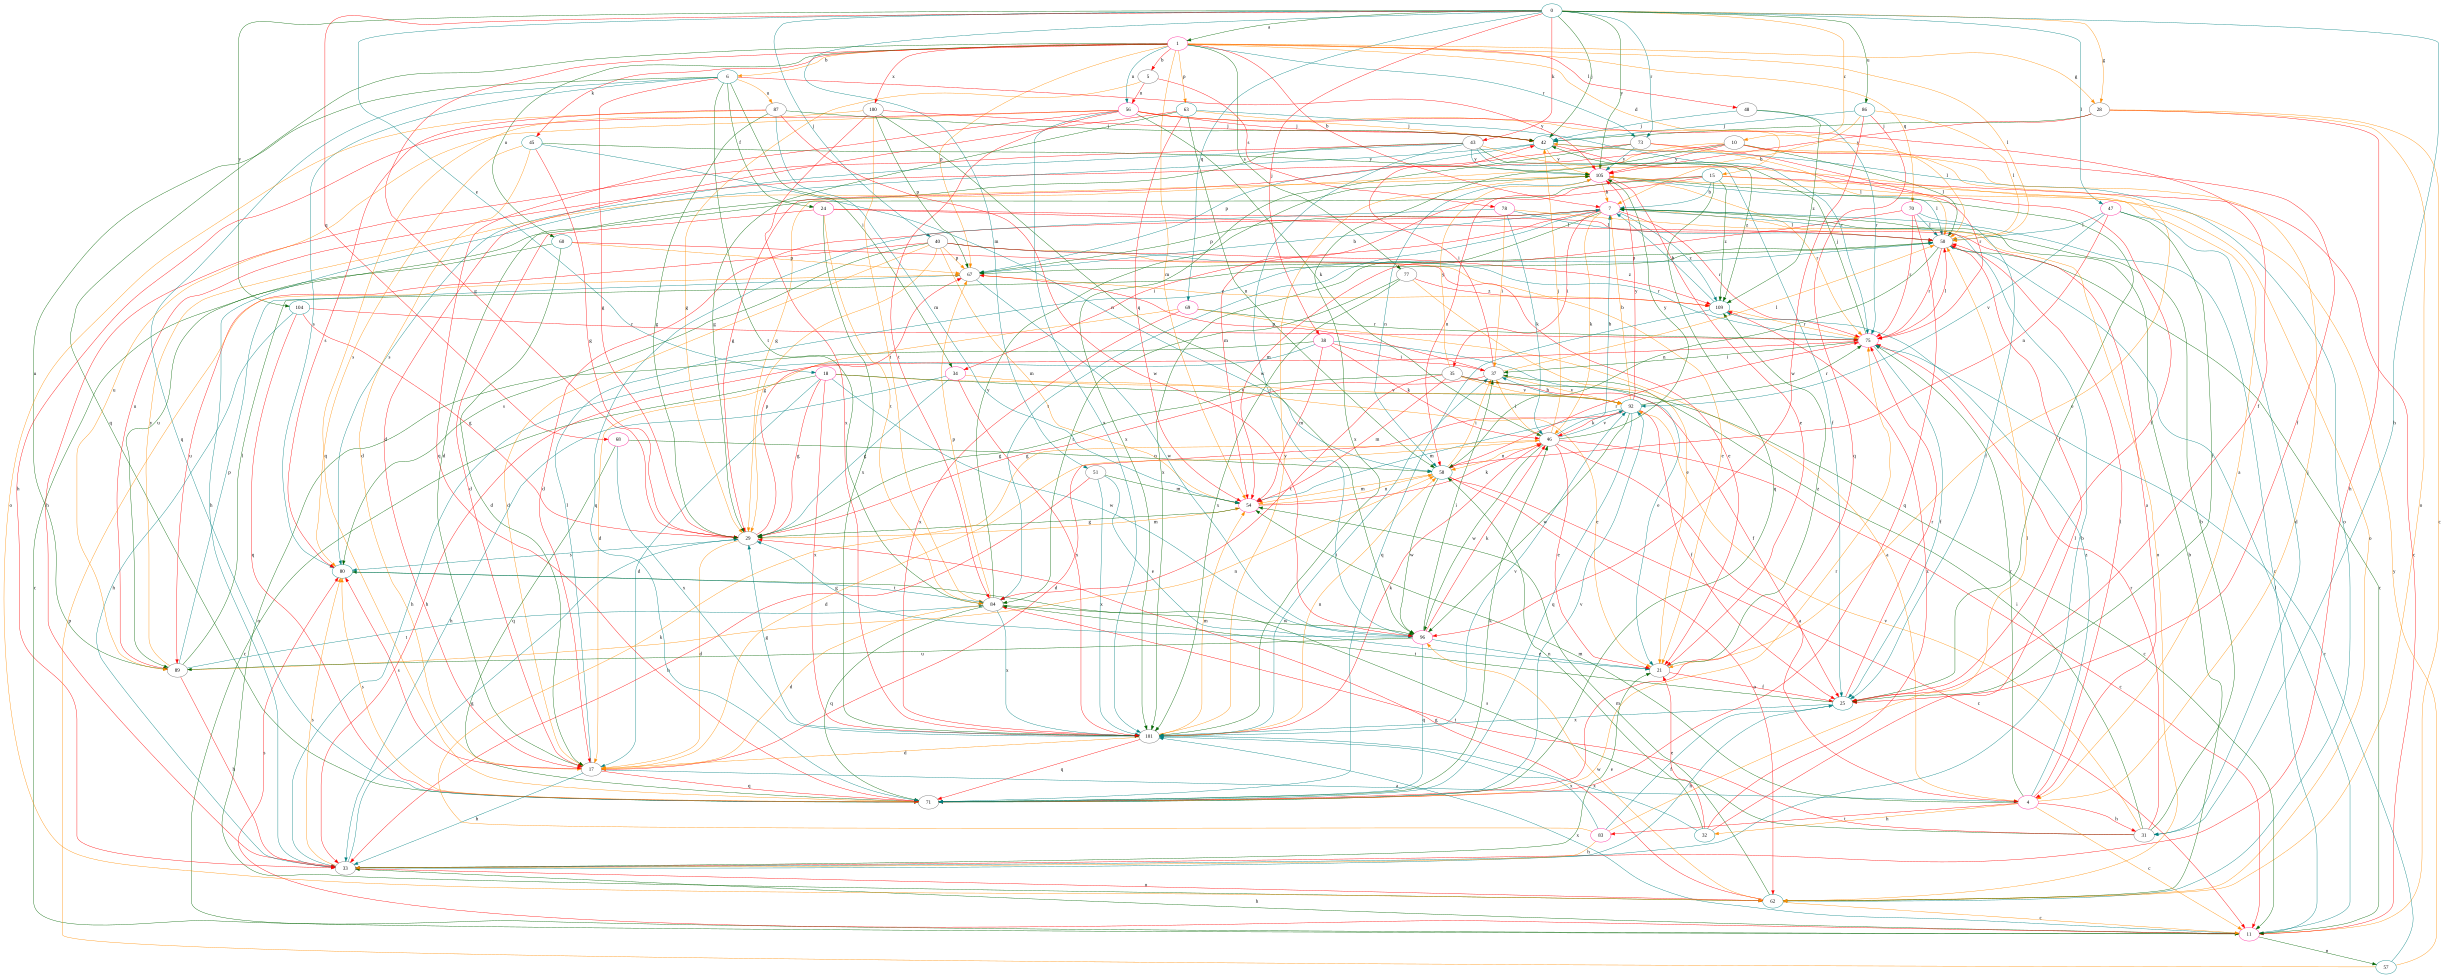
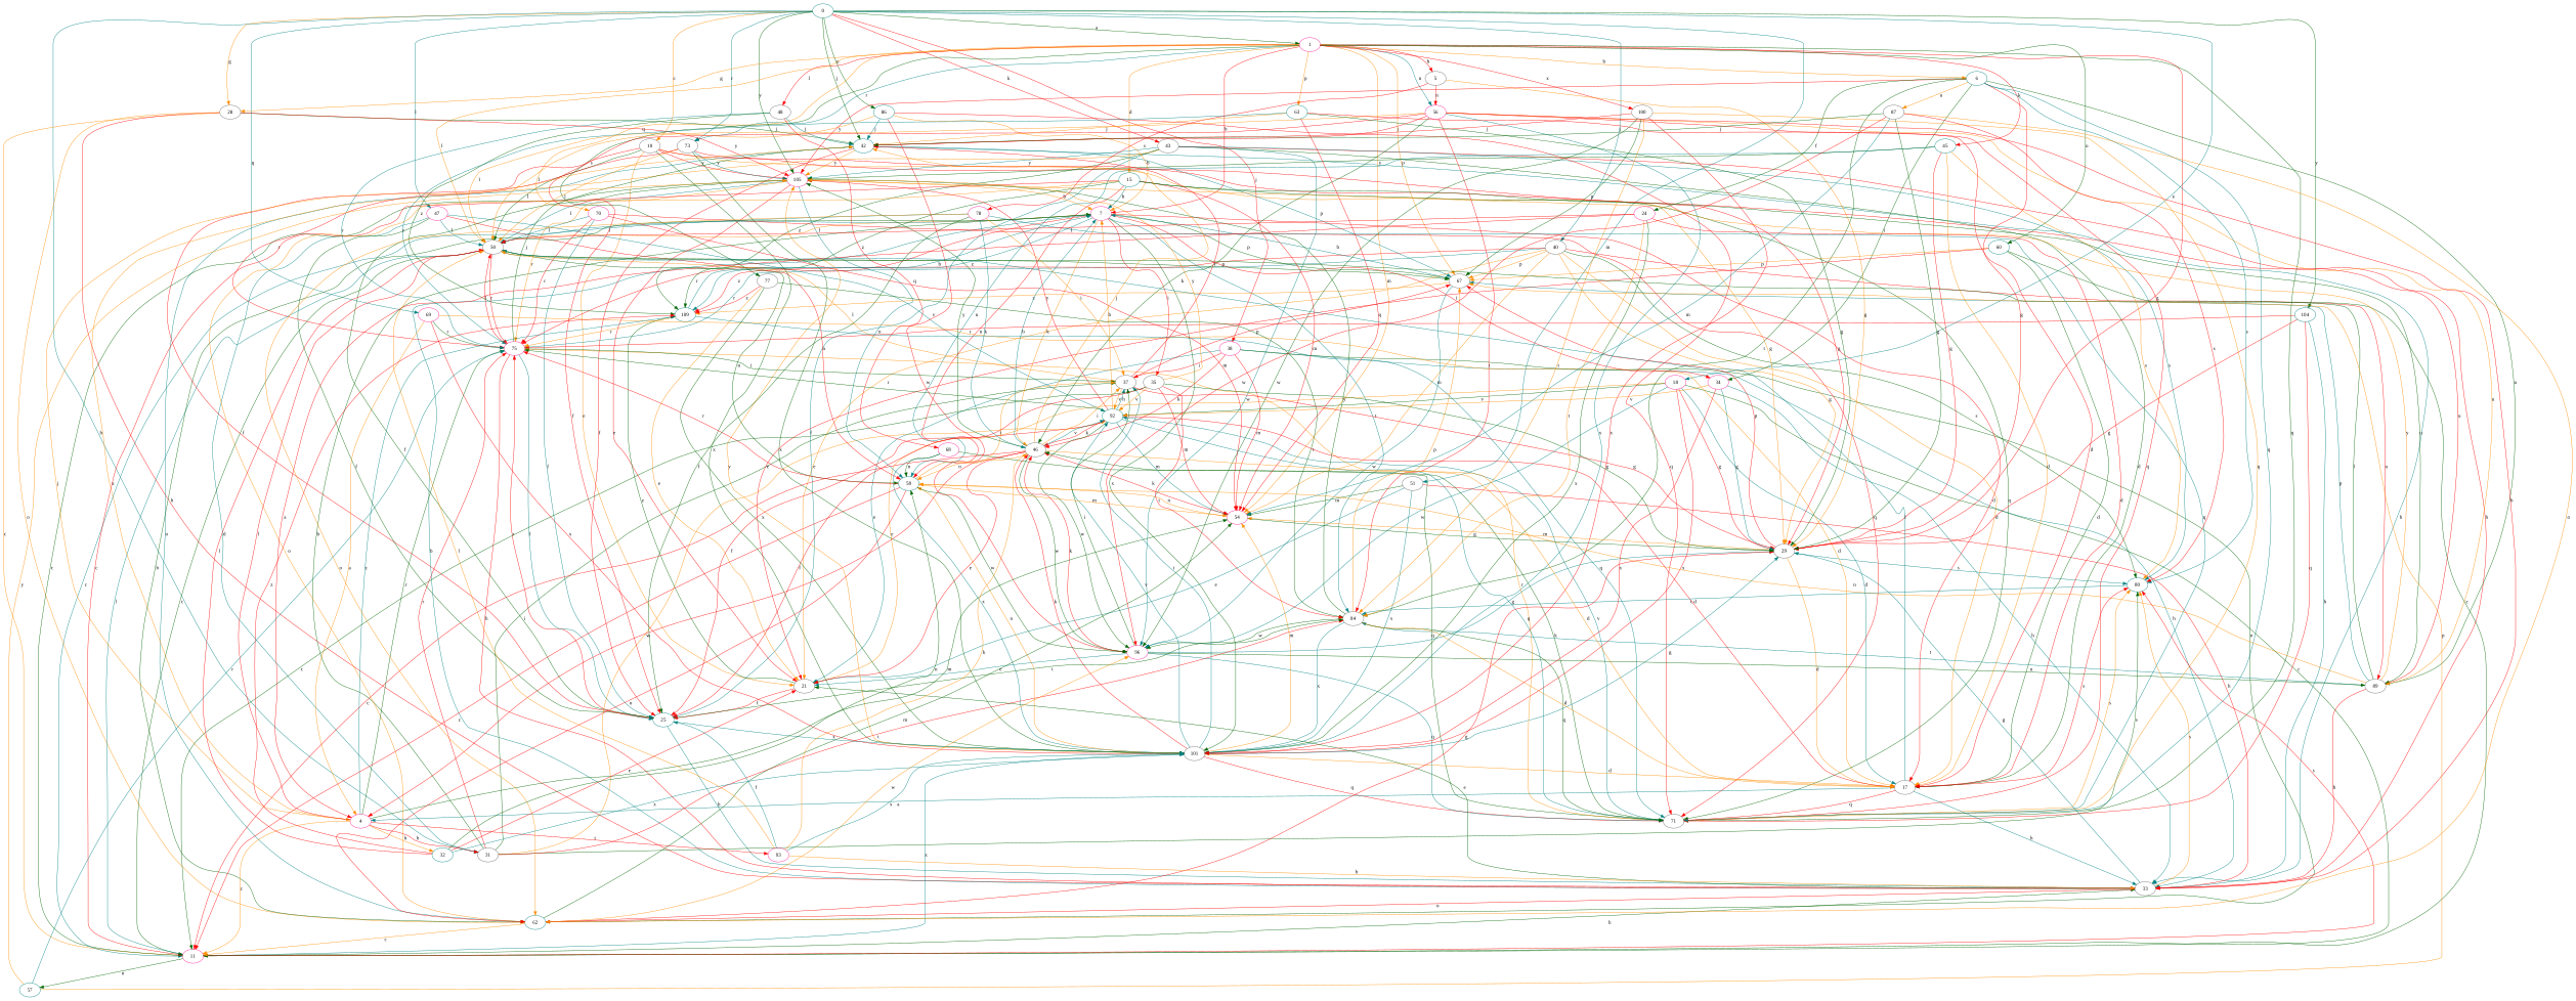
  strict digraph {
    fontname="Liberation Serif"
    node [color=gray40 fontname="Liberation Serif"]
    edge [color=red fontname="Liberation Serif"]
    0 [color=teal]
    1 [color=deeppink]
    10
    18 [color=deeppink]
    28
    31
    38 [color=deeppink]
    40
    42 [color=teal]
    43
    47 [color=deeppink]
    51
    68 [color=deeppink]
    69 [color=deeppink]
    73
    86 [color=teal]
    104 [color=teal]
    105 [color=deeppink]
    5
    6 [color=teal]
    7 [color=deeppink]
    15 [color=teal]
    29
    45 [color=teal]
    48
    50
    54 [color=deeppink]
    56 [color=deeppink]
    60 [color=teal]
    63 [color=teal]
    67
    70 [color=deeppink]
    71
    77
    100
    89
    101
    21
    25 [color=teal]
    11 [color=deeppink]
    17
    92 [color=teal]
    96 [color=deeppink]
    33
    62 [color=teal]
    75 [color=deeppink]
    80 [color=teal]
    84
    37
    46
    109 [color=teal]
    4 [color=deeppink]
    58 [color=teal]
    78 [color=deeppink]
    24 [color=deeppink]
    34 [color=deeppink]
    87
    35
    32 [color=teal]
    83 [color=deeppink]
    57 [color=teal]
    0 -> 1 [color=darkgreen label=a]
    0 -> 10 [color=darkorange label=c]
    0 -> 18 [color=teal label=e]
    0 -> 28 [color=darkorange label=g]
    0 -> 31 [color=teal label=h]
    0 -> 38 [label=j]
    0 -> 40 [color=teal label=j]
    0 -> 42 [color=darkgreen label=j]
    0 -> 43 [label=k]
    0 -> 47 [color=teal label=l]
    0 -> 51 [color=teal label=m]
-   0 -> 68 [label=q]
+   48 -> 68 [label=q]
    0 -> 69 [color=teal label=q]
    0 -> 73 [color=teal label=r]
    0 -> 86 [color=darkgreen label=u]
    0 -> 104 [color=darkgreen label=y]
    0 -> 105 [color=darkgreen label=y]
    1 -> 28 [color=darkorange label=g]
    1 -> 73 [color=teal label=r]
    1 -> 5 [label=b]
    1 -> 6 [color=darkorange label=b]
    1 -> 7 [label=b]
    1 -> 15 [color=darkorange label=d]
    1 -> 29 [label=g]
    1 -> 45 [label=k]
    1 -> 48 [label=l]
    1 -> 50 [color=darkorange label=l]
    1 -> 54 [color=darkorange label=m]
    1 -> 56 [color=teal label=n]
    1 -> 60 [color=darkgreen label=o]
    1 -> 63 [color=darkorange label=p]
    1 -> 67 [color=darkorange label=p]
    1 -> 70 [color=darkorange label=q]
    1 -> 71 [color=darkgreen label=q]
    1 -> 77 [color=darkgreen label=s]
    1 -> 100 [label=x]
    10 -> 105 [label=y]
    10 -> 29 [color=darkorange label=g]
    10 -> 50 [color=darkgreen label=l]
    10 -> 89 [label=u]
    10 -> 101 [color=darkgreen label=x]
    10 -> 21 [color=darkorange label=e]
    10 -> 25 [label=f]
    18 -> 29 [label=g]
    18 -> 101 [label=x]
    18 -> 21 [color=darkorange label=e]
    18 -> 11 [color=darkgreen label=c]
    18 -> 17 [color=teal label=d]
    18 -> 92 [color=darkgreen label=v]
    18 -> 96 [color=teal label=w]
    28 -> 42 [color=darkgreen label=j]
    28 -> 105 [label=y]
    28 -> 11 [color=darkorange label=c]
    28 -> 33 [label=h]
    28 -> 62 [color=darkorange label=o]
    31 -> 7 [color=darkgreen label=b]
    31 -> 92 [color=darkorange label=v]
    31 -> 75 [label=r]
    31 -> 80 [color=darkgreen label=s]
    31 -> 84 [label=t]
    31 -> 37 [color=darkgreen label=i]
    38 -> 54 [label=m]
    38 -> 21 [color=teal label=e]
    38 -> 33 [color=teal label=h]
    38 -> 62 [color=darkgreen label=o]
    38 -> 37 [label=i]
    38 -> 46 [label=k]
    40 -> 29 [color=darkorange label=g]
    40 -> 54 [color=darkorange label=m]
    40 -> 67 [color=darkorange label=p]
    40 -> 89 [label=u]
    40 -> 21 [color=darkorange label=e]
    40 -> 17 [color=darkorange label=d]
    40 -> 75 [color=teal label=r]
    40 -> 80 [color=darkgreen label=s]
    40 -> 109 [label=z]
    42 -> 105 [color=darkorange label=y]
    42 -> 67 [color=teal label=p]
    42 -> 25 [label=f]
    42 -> 33 [color=teal label=h]
    42 -> 62 [color=teal label=o]
    43 -> 105 [color=teal label=y]
    43 -> 25 [color=teal label=f]
    43 -> 17 [color=darkgreen label=d]
-   43 -> 96 [color=teal label=t]
+   43 -> 96 [color=teal label=w]
    43 -> 33 [label=h]
    43 -> 80 [color=teal label=s]
    43 -> 109 [color=darkgreen label=z]
    43 -> 4 [color=darkorange label=a]
    47 -> 31 [color=teal label=d]
    47 -> 50 [color=teal label=l]
    47 -> 25 [color=darkgreen label=f]
    47 -> 92 [color=teal label=v]
    47 -> 58 [label=n]
    51 -> 54 [color=darkgreen label=m]
    51 -> 101 [color=teal label=x]
    51 -> 21 [color=teal label=e]
    51 -> 33 [label=h]
    68 -> 71 [color=darkgreen label=q]
    68 -> 101 [color=teal label=x]
    68 -> 58 [color=darkgreen label=n]
    69 -> 101 [label=x]
    69 -> 17 [color=darkorange label=d]
    69 -> 75 [color=darkgreen label=r]
    69 -> 4 [color=darkorange label=a]
    73 -> 105 [color=teal label=y]
    73 -> 29 [label=g]
    73 -> 50 [color=darkorange label=l]
    73 -> 101 [color=darkgreen label=x]
    73 -> 75 [label=r]
    86 -> 42 [color=teal label=j]
    86 -> 7 [color=darkorange label=b]
    86 -> 50 [color=darkorange label=l]
    86 -> 71 [label=q]
    86 -> 96 [label=w]
    104 -> 29 [label=g]
    104 -> 71 [label=q]
    104 -> 33 [color=teal label=h]
    104 -> 75 [label=r]
    105 -> 7 [color=darkorange label=b]
    105 -> 50 [color=teal label=l]
    105 -> 21 [label=e]
    105 -> 25 [color=darkgreen label=f]
+   105 -> 11 [color=darkgreen label=c]
    105 -> 75 [color=darkorange label=r]
    105 -> 58 [color=teal label=n]
    5 -> 29 [color=darkorange label=g]
    5 -> 56 [label=n]
    5 -> 78 [label=s]
    6 -> 105 [label=y]
    6 -> 29 [label=g]
    6 -> 71 [color=teal label=q]
    6 -> 89 [color=darkgreen label=u]
    6 -> 80 [color=teal label=s]
    6 -> 84 [color=darkgreen label=t]
    6 -> 24 [color=darkgreen label=f]
    6 -> 34 [color=darkgreen label=i]
    6 -> 87 [color=darkorange label=u]
    7 -> 50 [color=darkorange label=l]
    7 -> 67 [color=darkgreen label=p]
    7 -> 101 [color=darkgreen label=x]
    7 -> 11 [color=teal label=c]
    7 -> 17 [label=d]
    7 -> 75 [label=r]
    7 -> 84 [color=teal label=t]
    7 -> 46 [color=darkorange label=k]
    7 -> 109 [color=teal label=z]
    7 -> 34 [label=i]
    7 -> 35 [label=i]
    15 -> 7 [color=teal label=b]
    15 -> 54 [label=m]
    15 -> 71 [color=darkgreen label=q]
    15 -> 89 [color=darkgreen label=u]
    15 -> 11 [label=c]
    15 -> 62 [color=darkorange label=o]
    15 -> 109 [color=darkgreen label=z]
    15 -> 58 [label=n]
    29 -> 54 [color=darkorange label=m]
    29 -> 67 [label=p]
    29 -> 17 [color=darkorange label=d]
    29 -> 80 [color=teal label=s]
    45 -> 105 [color=darkgreen label=y]
    45 -> 29 [label=g]
    45 -> 17 [color=darkorange label=d]
    45 -> 80 [color=darkorange label=s]
    45 -> 58 [color=teal label=n]
    48 -> 42 [color=teal label=j]
    48 -> 75 [color=teal label=r]
    48 -> 109 [color=darkgreen label=z]
    50 -> 67 [color=darkgreen label=p]
    50 -> 11 [color=darkgreen label=c]
    50 -> 75 [label=r]
    50 -> 58 [color=darkgreen label=n]
    54 -> 29 [color=darkgreen label=g]
    54 -> 46 [label=k]
    54 -> 58 [color=darkorange label=n]
    56 -> 42 [label=j]
    56 -> 50 [color=darkorange label=l]
    56 -> 71 [label=q]
    56 -> 89 [color=darkorange label=u]
    56 -> 101 [color=teal label=x]
    56 -> 25 [label=f]
    56 -> 33 [label=h]
    56 -> 84 [label=t]
    56 -> 46 [color=darkgreen label=k]
    60 -> 67 [color=darkorange label=p]
    60 -> 21 [label=e]
    60 -> 11 [color=darkgreen label=c]
    60 -> 17 [color=darkgreen label=d]
    63 -> 42 [color=darkorange label=j]
    63 -> 29 [color=darkgreen label=g]
    63 -> 54 [label=q]
    63 -> 17 [label=d]
    63 -> 75 [color=teal label=r]
-   63 -> 58 [color=darkgreen label=n]
    67 -> 7 [color=teal label=b]
    67 -> 96 [color=teal label=w]
    67 -> 109 [color=darkorange label=z]
    70 -> 50 [color=teal label=l]
    70 -> 54 [label=m]
    70 -> 71 [label=q]
    70 -> 25 [color=teal label=f]
    70 -> 75 [label=r]
    71 -> 92 [color=teal label=v]
    71 -> 75 [color=darkorange label=r]
    71 -> 80 [color=darkorange label=s]
    71 -> 46 [color=darkgreen label=k]
    77 -> 101 [color=darkgreen label=x]
    77 -> 21 [color=darkorange label=e]
    77 -> 84 [color=darkgreen label=t]
    77 -> 109 [label=z]
    100 -> 42 [label=j]
    100 -> 67 [color=darkgreen label=p]
    100 -> 71 [color=darkorange label=q]
    100 -> 101 [label=x]
    100 -> 96 [color=darkgreen label=w]
    100 -> 84 [color=darkorange label=t]
    89 -> 105 [color=darkorange label=y]
    89 -> 50 [color=darkgreen label=l]
    89 -> 67 [color=teal label=p]
    89 -> 33 [label=h]
    89 -> 84 [color=teal label=t]
    89 -> 58 [color=darkorange label=n]
    101 -> 105 [color=darkorange label=y]
    101 -> 29 [color=teal label=g]
    101 -> 54 [color=darkorange label=m]
    101 -> 71 [label=q]
    101 -> 17 [color=darkorange label=d]
    101 -> 92 [color=teal label=v]
    101 -> 37 [color=teal label=i]
    101 -> 46 [label=k]
    101 -> 58 [color=darkorange label=n]
    21 -> 25 [label=f]
    21 -> 109 [color=darkgreen label=z]
    25 -> 101 [color=teal label=x]
    25 -> 33 [color=teal label=h]
    25 -> 75 [label=r]
    25 -> 84 [color=darkgreen label=t]
    11 -> 50 [color=teal label=l]
    11 -> 101 [color=teal label=x]
    11 -> 33 [color=darkgreen label=h]
    11 -> 80 [label=s]
    11 -> 57 [color=darkgreen label=n]
    17 -> 50 [color=teal label=l]
    17 -> 71 [label=q]
    17 -> 33 [color=teal label=h]
    17 -> 80 [label=s]
    17 -> 4 [color=teal label=a]
    92 -> 105 [label=y]
    92 -> 7 [color=darkorange label=b]
    92 -> 54 [color=teal label=m]
    92 -> 71 [color=teal label=q]
    92 -> 25 [label=f]
    92 -> 17 [label=d]
    92 -> 96 [color=darkgreen label=w]
    92 -> 75 [color=darkgreen label=r]
    92 -> 37 [color=teal label=h]
    92 -> 46 [label=k]
    96 -> 29 [color=teal label=g]
    96 -> 71 [color=teal label=q]
    96 -> 89 [color=darkgreen label=u]
    96 -> 21 [color=teal label=e]
    96 -> 37 [color=darkgreen label=i]
    96 -> 46 [label=k]
    33 -> 7 [color=teal label=b]
    33 -> 29 [color=teal label=g]
    33 -> 21 [color=darkgreen label=e]
    33 -> 62 [label=o]
    33 -> 80 [color=darkorange label=s]
    62 -> 7 [color=darkgreen label=b]
    62 -> 29 [label=g]
    62 -> 54 [color=darkgreen label=m]
    62 -> 11 [color=darkorange label=c]
    62 -> 96 [color=darkorange label=w]
    75 -> 42 [color=darkgreen label=j]
    75 -> 50 [label=l]
    75 -> 25 [color=teal label=f]
    75 -> 33 [label=h]
    75 -> 37 [color=darkgreen label=i]
    80 -> 84 [color=teal label=t]
    84 -> 105 [color=darkgreen label=y]
    84 -> 67 [color=darkorange label=p]
    84 -> 71 [color=darkgreen label=q]
    84 -> 101 [color=teal label=x]
    84 -> 17 [color=darkorange label=d]
    84 -> 96 [color=darkgreen label=w]
    37 -> 42 [label=i]
    37 -> 29 [label=g]
    37 -> 50 [color=darkorange label=l]
    37 -> 67 [label=p]
    37 -> 92 [color=darkorange label=v]
    46 -> 42 [color=darkorange label=j]
    46 -> 105 [color=darkgreen label=y]
    46 -> 7 [color=teal label=b]
    46 -> 21 [label=e]
    46 -> 11 [label=c]
    46 -> 17 [color=darkorange label=d]
    46 -> 92 [color=teal label=v]
    46 -> 96 [color=darkgreen label=w]
    46 -> 37 [color=darkorange label=i]
    46 -> 4 [label=a]
    46 -> 58 [color=darkorange label=n]
    109 -> 7 [color=teal label=b]
    109 -> 71 [color=teal label=q]
    109 -> 75 [color=darkorange label=r]
    4 -> 31 [label=h]
    4 -> 42 [color=darkorange label=j]
    4 -> 50 [label=l]
    4 -> 54 [color=darkgreen label=m]
    4 -> 11 [color=darkorange label=c]
    4 -> 75 [color=darkgreen label=r]
    4 -> 109 [color=teal label=z]
    4 -> 32 [color=darkorange label=h]
    4 -> 83 [label=t]
    58 -> 54 [color=darkorange label=m]
    58 -> 11 [label=c]
    58 -> 96 [color=darkgreen label=w]
    58 -> 62 [label=o]
    58 -> 75 [label=r]
    58 -> 37 [color=darkorange label=i]
    78 -> 50 [color=teal label=l]
    78 -> 71 [color=teal label=q]
+   78 -> 25 [color=darkgreen label=f]
    78 -> 62 [color=darkorange label=o]
    78 -> 37 [color=darkorange label=i]
    78 -> 46 [color=teal label=k]
    24 -> 50 [label=l]
    24 -> 101 [color=darkgreen label=x]
    24 -> 17 [label=d]
    24 -> 84 [color=darkorange label=t]
    24 -> 4 [label=a]
    34 -> 29 [color=teal label=g]
    34 -> 101 [label=x]
    34 -> 92 [color=darkorange label=v]
    34 -> 33 [color=teal label=h]
    87 -> 42 [color=darkgreen label=j]
    87 -> 29 [color=darkgreen label=g]
    87 -> 54 [color=teal label=m]
    87 -> 96 [label=w]
    87 -> 62 [color=darkorange label=o]
    87 -> 80 [label=s]
    35 -> 105 [color=darkorange label=y]
    35 -> 29 [color=darkgreen label=g]
    35 -> 54 [label=m]
    35 -> 25 [label=f]
    35 -> 11 [color=darkgreen label=c]
    35 -> 92 [color=darkorange label=v]
    35 -> 84 [label=t]
    32 -> 50 [label=l]
    32 -> 101 [color=teal label=x]
    32 -> 21 [label=e]
    32 -> 109 [label=z]
    32 -> 58 [color=darkgreen label=n]
    83 -> 50 [color=darkorange label=l]
    83 -> 101 [color=teal label=x]
    83 -> 25 [color=teal label=f]
    83 -> 33 [color=darkorange label=h]
    83 -> 46 [color=darkorange label=k]
    57 -> 105 [color=darkorange label=y]
    57 -> 67 [color=darkorange label=p]
    57 -> 75 [color=teal label=r]
  }
